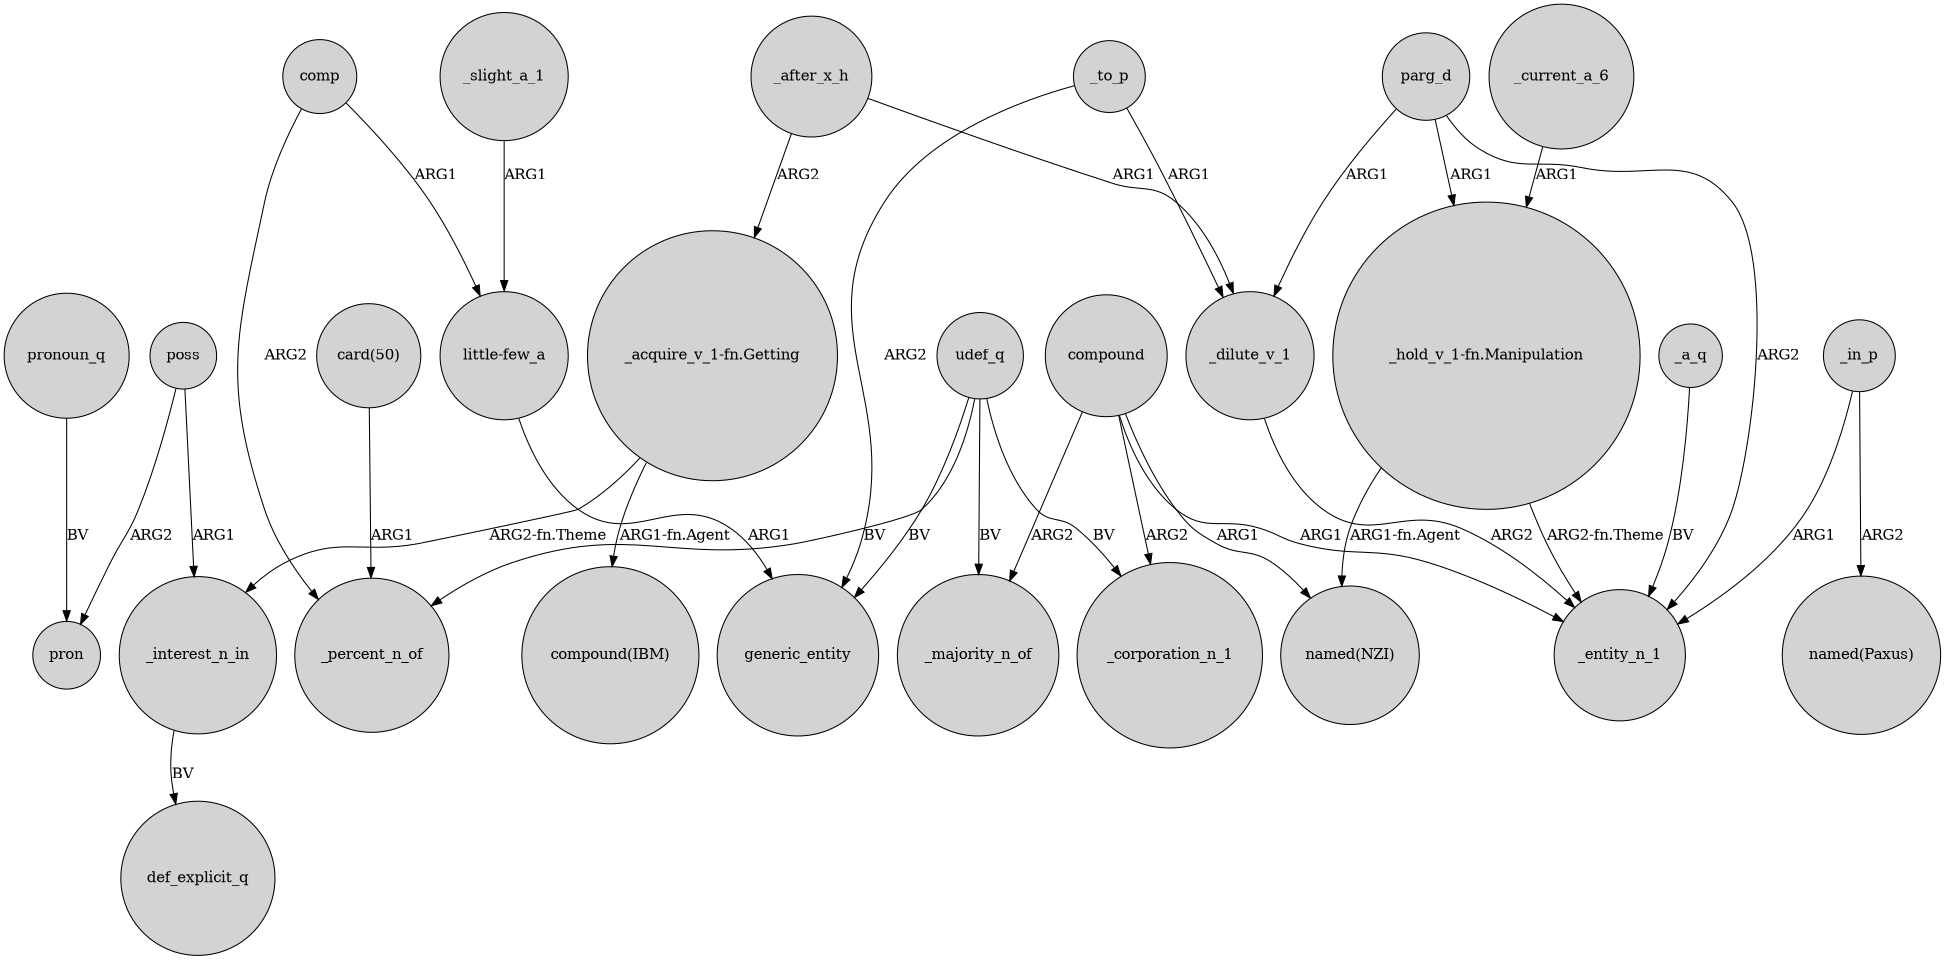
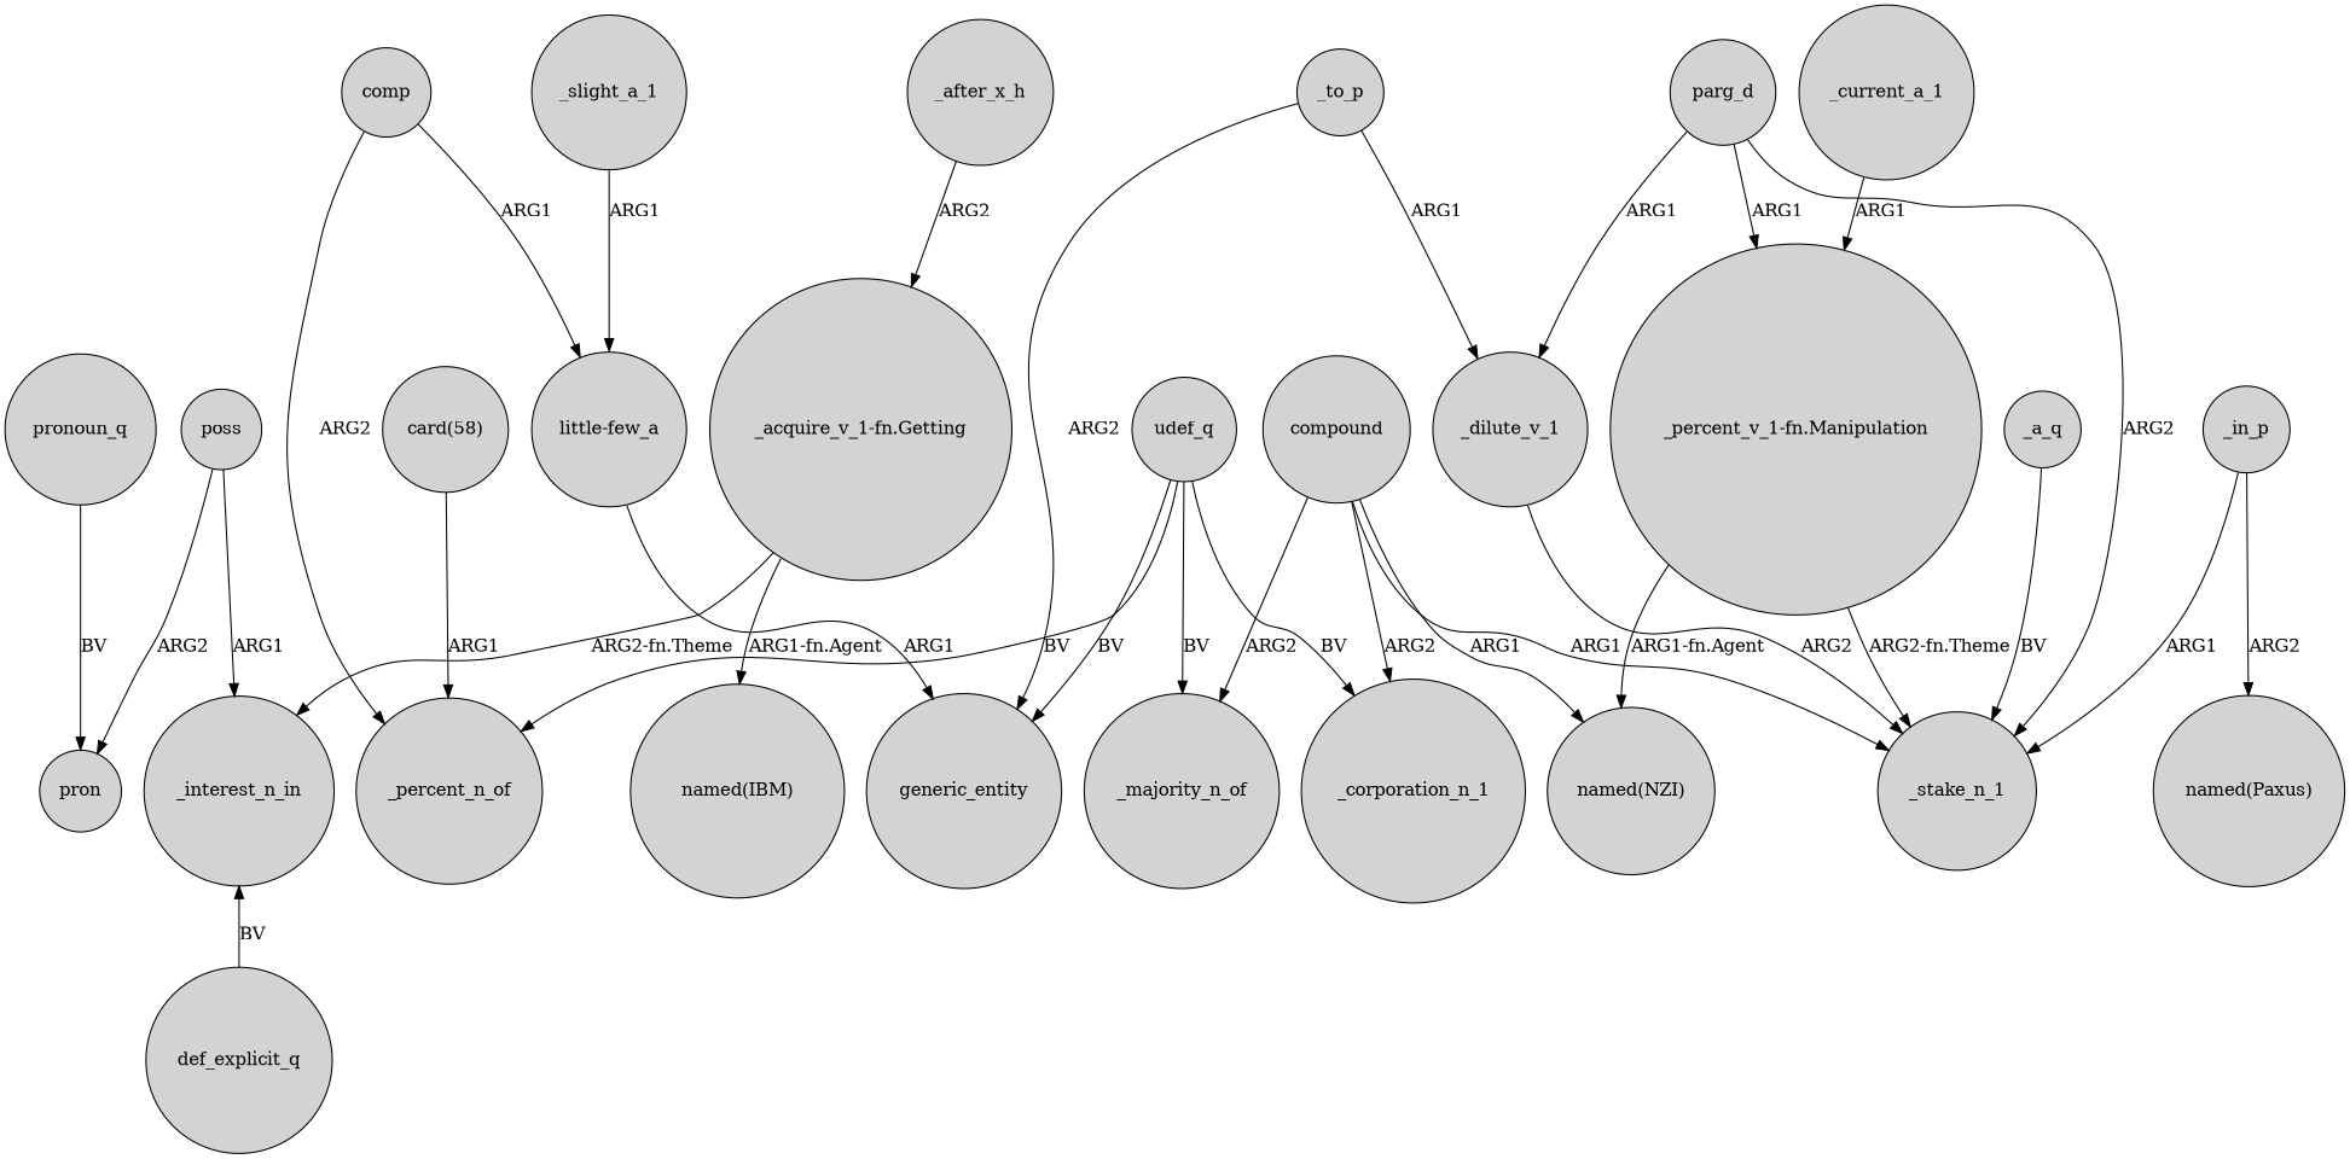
  digraph {
    node [shape=circle style=filled]
    _a_q
-   _stake_n_1 [label=_entity_n_1]
+   _stake_n_1
    _after_x_h
    _dilute_v_1
    "_acquire_v_1-fn.Getting"
    _interest_n_in
-   "named(IBM)" [label="compound(IBM)"]
-   _current_a_1 [label=_current_a_6]
-   "_hold_v_1-fn.Manipulation"
+   "named(IBM)"
+   _current_a_1
+   "_hold_v_1-fn.Manipulation" [label="_percent_v_1-fn.Manipulation"]
    "named(NZI)"
    _to_p
    generic_entity
    udef_q
    _percent_n_of
    _corporation_n_1
    _majority_n_of
    poss
    pron
    def_explicit_q
    comp
    "little-few_a"
    compound
    _in_p
    "named(Paxus)"
    pronoun_q
    parg_d
-   "card(50)"
+   "card(50)" [label="card(58)"]
    _slight_a_1
    _a_q -> _stake_n_1 [label=BV]
-   _after_x_h -> _dilute_v_1 [label=ARG1]
    _after_x_h -> "_acquire_v_1-fn.Getting" [label=ARG2]
    _dilute_v_1 -> _stake_n_1 [label=ARG2]
    "_acquire_v_1-fn.Getting" -> _interest_n_in [label="ARG2-fn.Theme"]
    "_acquire_v_1-fn.Getting" -> "named(IBM)" [label="ARG1-fn.Agent"]
    _current_a_1 -> "_hold_v_1-fn.Manipulation" [label=ARG1]
    "_hold_v_1-fn.Manipulation" -> _stake_n_1 [label="ARG2-fn.Theme"]
    "_hold_v_1-fn.Manipulation" -> "named(NZI)" [label="ARG1-fn.Agent"]
    _to_p -> _dilute_v_1 [label=ARG1]
    _to_p -> generic_entity [label=ARG2]
    udef_q -> generic_entity [label=BV]
    udef_q -> _percent_n_of [label=BV]
    udef_q -> _corporation_n_1 [label=BV]
    udef_q -> _majority_n_of [label=BV]
    poss -> _interest_n_in [label=ARG1]
    poss -> pron [label=ARG2]
-   _interest_n_in -> def_explicit_q [label=BV]
+   def_explicit_q -> _interest_n_in [label=BV]
    comp -> _percent_n_of [label=ARG2]
    comp -> "little-few_a" [label=ARG1]
    "little-few_a" -> generic_entity [label=ARG1]
    compound -> _stake_n_1 [label=ARG1]
    compound -> "named(NZI)" [label=ARG1]
    compound -> _corporation_n_1 [label=ARG2]
    compound -> _majority_n_of [label=ARG2]
    _in_p -> _stake_n_1 [label=ARG1]
    _in_p -> "named(Paxus)" [label=ARG2]
    pronoun_q -> pron [label=BV]
    parg_d -> _stake_n_1 [label=ARG2]
    parg_d -> _dilute_v_1 [label=ARG1]
    parg_d -> "_hold_v_1-fn.Manipulation" [label=ARG1]
    "card(50)" -> _percent_n_of [label=ARG1]
    _slight_a_1 -> "little-few_a" [label=ARG1]
  }
